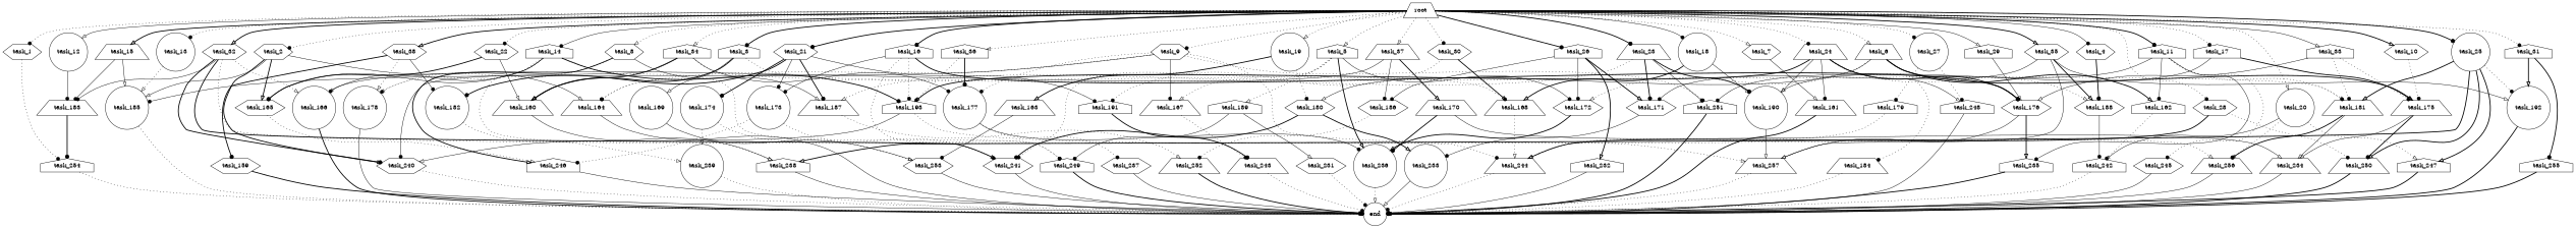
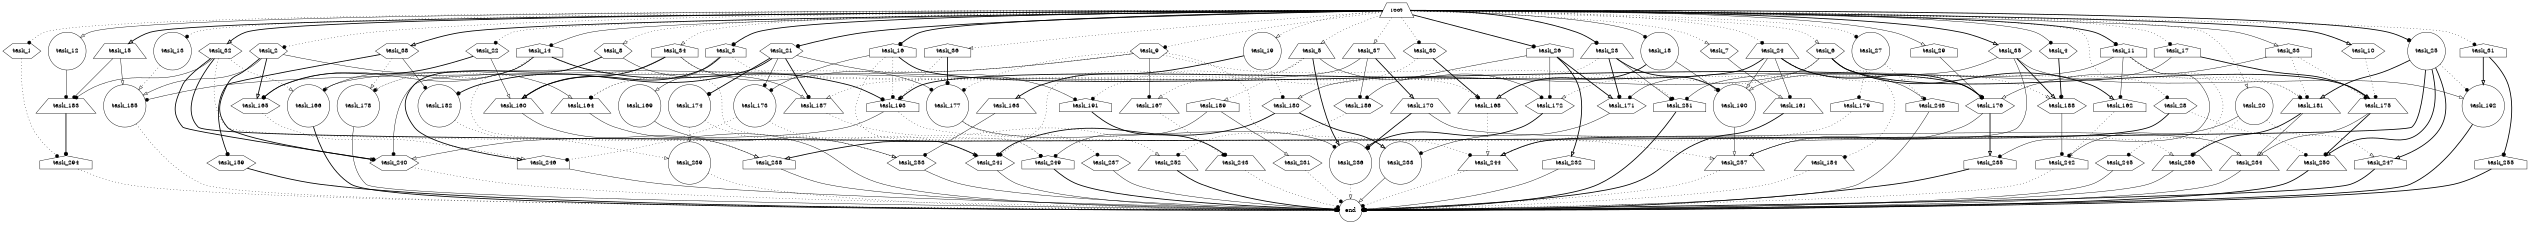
  digraph {
    node [shape=hexagon]
    edge [arrowhead=dot style=dotted]
    root [shape=trapezium]
    task_1
    task_2
    task_3 [shape=house]
    task_4
-   task_5 [shape=house]
-   task_6 [shape=trapezium]
+   task_5 [shape=trapezium]
+   task_6
    task_7
    task_8
    task_9
    task_10
    task_11 [shape=house]
    task_12 [shape=circle]
    task_13 [shape=circle]
    task_14 [shape=house]
    task_15 [shape=trapezium]
    task_16 [shape=house]
    task_17 [shape=house]
    task_18 [shape=circle]
    task_19 [shape=circle]
    task_20 [shape=circle]
    task_21
    task_22
    task_23 [shape=trapezium]
    task_24 [shape=trapezium]
    task_25 [shape=circle]
    task_26 [shape=house]
    task_27 [shape=circle]
    task_28
    task_29 [shape=house]
    task_30
    task_31 [shape=house]
    task_32
    task_33 [shape=house]
    task_34 [shape=house]
    task_35
    task_36 [shape=house]
    task_37 [shape=trapezium]
    task_38
-   task_254 [shape=house]
+   task_254 [shape=house label=task_294]
    task_164 [shape=trapezium]
    task_165
    task_185 [shape=circle]
    task_240
    task_160 [shape=trapezium]
    task_168 [shape=trapezium]
    task_169 [shape=circle]
    task_188
    task_167 [shape=trapezium]
    task_172
    task_189 [shape=house]
    task_236 [shape=circle]
    task_241
    task_162 [shape=house]
    task_175 [shape=trapezium]
    task_180
    task_161 [shape=trapezium]
    task_178 [shape=circle]
    task_187 [shape=trapezium]
    task_246 [shape=house]
    task_177 [shape=circle]
    task_251 [shape=house]
    task_256 [shape=trapezium]
    task_181 [shape=trapezium]
    task_235 [shape=house]
    task_245
    task_183 [shape=trapezium]
    task_166 [shape=circle]
    task_193 [shape=house]
    task_238 [shape=house]
    task_249 [shape=house]
    task_173 [shape=circle]
    task_176
    task_190 [shape=circle]
    task_163 [shape=trapezium]
    task_242 [shape=house]
    task_247 [shape=house]
    task_174 [shape=circle]
    task_182 [shape=circle]
    task_191 [shape=house]
    task_171
    task_184 [shape=trapezium]
    task_248 [shape=house]
    task_192 [shape=circle]
    task_250 [shape=trapezium]
    task_186
    task_232 [shape=house]
    task_179 [shape=house]
    task_244 [shape=trapezium]
    task_255 [shape=house]
    task_257 [shape=trapezium]
    task_170 [shape=trapezium]
    task_159
    end [shape=circle]
    task_253
    task_243 [shape=trapezium]
    task_231
    task_234 [shape=trapezium]
    task_233 [shape=circle]
    task_252 [shape=trapezium]
    task_237
    task_239 [shape=circle]
    root -> task_1
    root -> task_2
    root -> task_3 [style=bold]
    root -> task_4 [style=solid]
    root -> task_5 [arrowhead=onormal]
    root -> task_6 [arrowhead=onormal]
    root -> task_7 [arrowhead=onormal]
    root -> task_8 [arrowhead=onormal]
    root -> task_9
    root -> task_10 [arrowhead=onormal style=bold]
    root -> task_11 [style=bold]
    root -> task_12 [arrowhead=onormal style=solid]
    root -> task_13
    root -> task_14 [style=solid]
    root -> task_15 [arrowhead=onormal style=bold]
    root -> task_16 [style=bold]
    root -> task_17
    root -> task_18 [style=solid]
    root -> task_19 [arrowhead=onormal]
    root -> task_20 [arrowhead=onormal]
    root -> task_21 [style=bold]
    root -> task_22
    root -> task_23 [style=bold]
    root -> task_24
    root -> task_25 [style=bold]
    root -> task_26 [style=bold]
    root -> task_27
    root -> task_28
    root -> task_29 [arrowhead=onormal style=solid]
    root -> task_30
    root -> task_31
    root -> task_32 [arrowhead=onormal style=bold]
    root -> task_33 [arrowhead=onormal style=solid]
    root -> task_34 [arrowhead=onormal]
    root -> task_35 [arrowhead=onormal style=bold]
    root -> task_36 [arrowhead=onormal]
    root -> task_37 [arrowhead=onormal]
    root -> task_38 [arrowhead=onormal style=bold]
    task_1 -> task_254
    task_2 -> task_164 [arrowhead=onormal style=solid]
    task_2 -> task_165 [arrowhead=onormal style=bold]
    task_2 -> task_185 [arrowhead=onormal style=solid]
    task_2 -> task_240 [arrowhead=onormal style=bold]
    task_3 -> task_164
    task_3 -> task_160 [arrowhead=onormal style=bold]
    task_3 -> task_168
    task_3 -> task_169 [arrowhead=onormal style=solid]
    task_4 -> task_188 [style=bold]
    task_5 -> task_167 [arrowhead=onormal]
    task_5 -> task_172 [style=solid]
    task_5 -> task_189 [arrowhead=onormal]
    task_5 -> task_236 [arrowhead=onormal style=bold]
    task_5 -> task_241
    task_6 -> task_172 [arrowhead=onormal]
    task_6 -> task_162 [arrowhead=onormal style=bold]
    task_6 -> task_175 [arrowhead=onormal style=bold]
    task_6 -> task_180 [arrowhead=onormal style=solid]
    task_7 -> task_161 [arrowhead=onormal style=solid]
    task_8 -> task_178
    task_8 -> task_187 [arrowhead=onormal style=solid]
    task_8 -> task_246 [arrowhead=onormal style=bold]
    task_9 -> task_164
    task_9 -> task_185 [style=solid]
    task_9 -> task_167 [style=solid]
    task_9 -> task_177
    task_9 -> task_251
    task_9 -> task_256 [arrowhead=onormal]
    task_10 -> task_175
    task_11 -> task_162 [style=solid]
    task_11 -> task_251 [style=solid]
    task_11 -> task_181
    task_11 -> task_235 [style=solid]
    task_11 -> task_245
    task_12 -> task_183 [style=solid]
    task_13 -> task_185 [arrowhead=onormal]
    task_14 -> task_165 [style=solid]
    task_14 -> task_178 [arrowhead=onormal]
    task_14 -> task_166 [style=solid]
    task_14 -> task_193 [style=bold]
    task_14 -> task_238 [arrowhead=onormal]
    task_14 -> task_249
    task_15 -> task_185 [arrowhead=onormal style=solid]
    task_15 -> task_183 [style=solid]
    task_16 -> task_193
    task_16 -> task_249
    task_16 -> task_173 [style=solid]
    task_16 -> task_176 [style=bold]
    task_17 -> task_175 [arrowhead=onormal style=bold]
    task_17 -> task_190 [arrowhead=onormal style=solid]
    task_18 -> task_168 [arrowhead=onormal style=bold]
    task_18 -> task_190 [arrowhead=onormal style=solid]
    task_19 -> task_180
    task_19 -> task_163 [arrowhead=onormal style=bold]
    task_20 -> task_256 [arrowhead=onormal]
    task_20 -> task_242 [arrowhead=onormal style=solid]
    task_20 -> task_247 [arrowhead=onormal]
    task_21 -> task_187 [style=bold]
    task_21 -> task_173 [style=solid]
    task_21 -> task_174 [style=bold]
    task_21 -> task_182 [style=bold]
    task_21 -> task_191 [style=solid]
    task_22 -> task_165 [style=bold]
    task_22 -> task_160 [arrowhead=onormal style=solid]
    task_23 -> task_187 [arrowhead=onormal]
    task_23 -> task_251 [style=solid]
    task_23 -> task_190 [style=bold]
    task_23 -> task_171 [style=bold]
    task_24 -> task_188 [arrowhead=onormal]
    task_24 -> task_161 [style=solid]
    task_24 -> task_193 [arrowhead=onormal style=bold]
    task_24 -> task_176 [style=bold]
    task_24 -> task_190 [arrowhead=onormal style=solid]
    task_24 -> task_184
    task_24 -> task_248 [arrowhead=onormal style=solid]
    task_25 -> task_181 [arrowhead=onormal style=bold]
    task_25 -> task_238 [arrowhead=onormal style=bold]
    task_25 -> task_247 [arrowhead=onormal style=bold]
    task_25 -> task_192
    task_25 -> task_250 [arrowhead=onormal style=bold]
    task_26 -> task_172 [style=solid]
    task_26 -> task_171 [arrowhead=onormal style=bold]
    task_26 -> task_186 [style=solid]
    task_26 -> task_232 [arrowhead=onormal style=bold]
    task_27 -> task_248
    task_27 -> task_179
    task_28 -> task_250
    task_28 -> task_244 [arrowhead=onormal style=bold]
    task_29 -> task_176 [arrowhead=onormal style=solid]
    task_30 -> task_168 [arrowhead=onormal style=bold]
    task_30 -> task_191
    task_31 -> task_192 [arrowhead=onormal style=bold]
    task_31 -> task_255 [style=bold]
    task_32 -> task_240 [style=bold]
    task_32 -> task_241 [arrowhead=onormal style=bold]
    task_32 -> task_183 [style=solid]
    task_32 -> task_166 [arrowhead=onormal]
    task_32 -> task_244
    task_33 -> task_175
    task_33 -> task_181
    task_33 -> task_176 [arrowhead=onormal style=solid]
    task_34 -> task_240 [style=solid]
    task_34 -> task_160 [arrowhead=onormal style=bold]
    task_34 -> task_177 [style=solid]
    task_34 -> task_181 [arrowhead=onormal]
    task_35 -> task_188 [arrowhead=onormal style=bold]
    task_35 -> task_171 [style=solid]
    task_35 -> task_192 [arrowhead=onormal style=solid]
    task_35 -> task_257 [arrowhead=onormal style=solid]
    task_36 -> task_177 [style=bold]
    task_36 -> task_193
    task_37 -> task_166 [arrowhead=onormal style=solid]
    task_37 -> task_186 [style=solid]
    task_37 -> task_170 [arrowhead=onormal style=bold]
    task_38 -> task_178 [arrowhead=onormal]
    task_38 -> task_182 [style=solid]
    task_38 -> task_159 [style=bold]
    task_254 -> end [arrowhead=onormal]
    task_164 -> end [arrowhead=onormal style=solid]
    task_165 -> task_246 [arrowhead=onormal]
    task_185 -> end [arrowhead=onormal]
    task_240 -> end [arrowhead=onormal]
    task_160 -> task_238 [arrowhead=onormal style=solid]
    task_168 -> task_244 [arrowhead=onormal]
    task_169 -> task_253 [arrowhead=onormal style=solid]
    task_188 -> task_242 [style=solid]
    task_167 -> task_243
    task_172 -> task_236 [arrowhead=onormal style=bold]
    task_189 -> task_249 [style=solid]
    task_189 -> task_231 [arrowhead=onormal style=solid]
    task_236 -> end [arrowhead=onormal]
    task_241 -> end [arrowhead=onormal style=solid]
    task_162 -> task_242
    task_175 -> task_250 [style=bold]
    task_175 -> task_234 [arrowhead=onormal style=solid]
    task_180 -> task_241 [style=bold]
    task_180 -> task_233 [arrowhead=onormal style=bold]
    task_161 -> end [style=bold]
    task_178 -> end [arrowhead=onormal style=solid]
    task_187 -> task_252 [arrowhead=onormal]
    task_246 -> end [style=solid]
    task_177 -> task_236 [style=solid]
    task_177 -> task_237
    task_251 -> end [style=bold]
    task_256 -> end [style=solid]
    task_181 -> task_256 [style=bold]
    task_181 -> task_234 [arrowhead=onormal style=solid]
    task_235 -> end [style=bold]
    task_245 -> end [arrowhead=onormal style=solid]
    task_183 -> task_254 [style=bold]
    task_166 -> end [style=bold]
    task_193 -> task_240 [arrowhead=onormal style=solid]
    task_193 -> task_257 [arrowhead=onormal]
    task_238 -> end [style=solid]
    task_249 -> end [style=bold]
    task_173 -> task_241
    task_173 -> task_246
    task_176 -> task_235 [arrowhead=onormal style=bold]
    task_176 -> task_257 [arrowhead=onormal style=solid]
    task_190 -> task_257 [arrowhead=onormal style=solid]
    task_163 -> task_253 [style=solid]
    task_242 -> end
    task_247 -> end [style=bold]
    task_174 -> task_253 [arrowhead=onormal]
    task_174 -> task_239 [arrowhead=onormal]
    task_182 -> task_239 [arrowhead=onormal]
    task_191 -> task_243 [style=bold]
    task_171 -> task_233 [style=solid]
    task_184 -> end
    task_248 -> end [arrowhead=onormal style=solid]
    task_192 -> end [style=bold]
    task_250 -> end [arrowhead=onormal style=bold]
    task_186 -> task_252
    task_232 -> end [style=solid]
    task_179 -> task_244 [arrowhead=onormal]
    task_244 -> end
    task_255 -> end [style=bold]
    task_257 -> end
    task_170 -> task_236 [style=bold]
    task_170 -> task_234 [arrowhead=onormal style=solid]
    task_159 -> end [style=bold]
    task_253 -> end [style=solid]
    task_243 -> end
    task_231 -> end
    task_234 -> end [arrowhead=onormal style=solid]
    task_233 -> end [arrowhead=onormal style=solid]
    task_252 -> end [arrowhead=onormal style=bold]
    task_237 -> end [style=solid]
    task_239 -> end
  }
